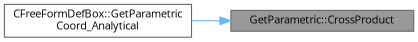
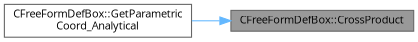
  digraph {
    rankdir=RL
    fontname="Open Sans"
    node [fontname="Open Sans" fontsize=10 shape=box style=filled]
-   n1 [color=gray40 fillcolor=grey60 fontcolor=black height=0.2 label="GetParametric::CrossProduct" width=0.4]
+   n1 [color=gray40 fillcolor=grey60 fontcolor=black height=0.2 label="CFreeFormDefBox::CrossProduct" width=0.4]
    n2 [color=grey40 fillcolor=white height=0.2 label="CFreeFormDefBox::GetParametric\lCoord_Analytical" width=0.4]
    n1 -> n2 [color=steelblue1 dir=back fontname="Open Sans" fontsize=10 labelfontname=Helvetica labelfontsize=10 style=solid]
  }
